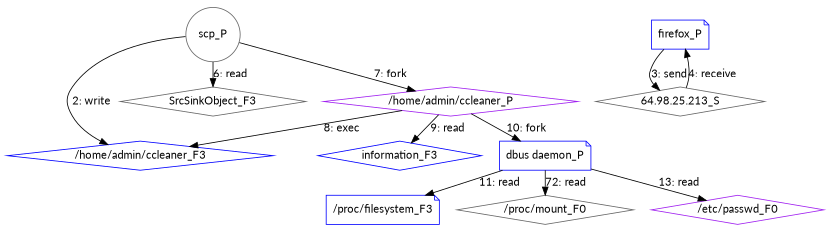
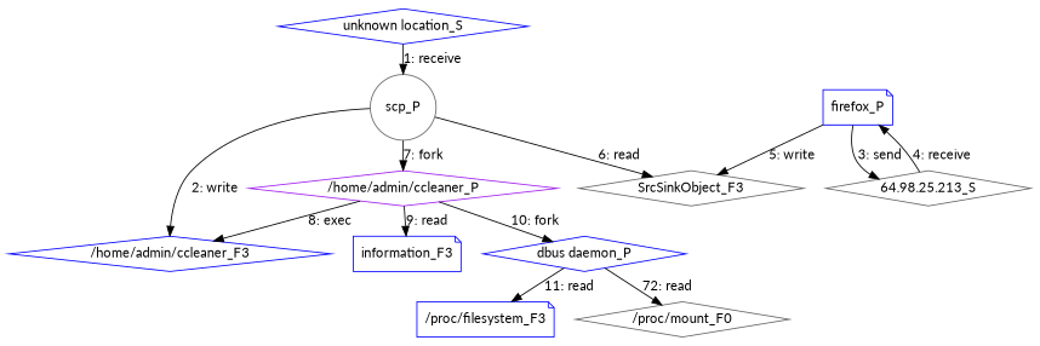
  digraph {
    engine=neato
    fixedsize=false
    fontname=Lato
    fontsize=10
    nodesep=0.3
    rankdir=TB
    ranksep=0
    splines=true
    node [color=blue fontname=Lato node_type=File shape=diamond]
    edge [fontname=Lato]
    scp_P [color=gray40 node_type=Process shape=circle]
    "/home/admin/ccleaner_F3"
    SrcSinkObject_F3 [color=gray40]
    "/home/admin/ccleaner_P" [color=purple node_type=Process]
-   information_F3
-   "dbus daemon_P" [node_type=Process shape=note]
+   information_F3 [shape=note]
+   "dbus daemon_P" [node_type=Process]
+   "unknown location_S" [node_type=Socket]
    firefox_P [node_type=Process shape=note]
    n9 [color=gray40 label="64.98.25.213_S" node_type=Socket]
    "/proc/filesystem_F3" [shape=note]
    "/proc/mount_F0" [color=gray40]
-   "/etc/passwd_F0" [color=purple]
    scp_P -> "/home/admin/ccleaner_F3" [label="2: write"]
    scp_P -> SrcSinkObject_F3 [label="6: read"]
    scp_P -> "/home/admin/ccleaner_P" [label="7: fork"]
    "/home/admin/ccleaner_P" -> "/home/admin/ccleaner_F3" [label="8: exec"]
    "/home/admin/ccleaner_P" -> information_F3 [label="9: read"]
    "/home/admin/ccleaner_P" -> "dbus daemon_P" [label="10: fork"]
    "dbus daemon_P" -> "/proc/filesystem_F3" [label="11: read"]
    "dbus daemon_P" -> "/proc/mount_F0" [label="72: read"]
-   "dbus daemon_P" -> "/etc/passwd_F0" [label="13: read"]
+   "unknown location_S" -> scp_P [label="1: receive"]
+   firefox_P -> SrcSinkObject_F3 [label="5: write"]
    firefox_P -> n9 [label="3: send"]
    n9 -> firefox_P [label="4: receive"]
  }
